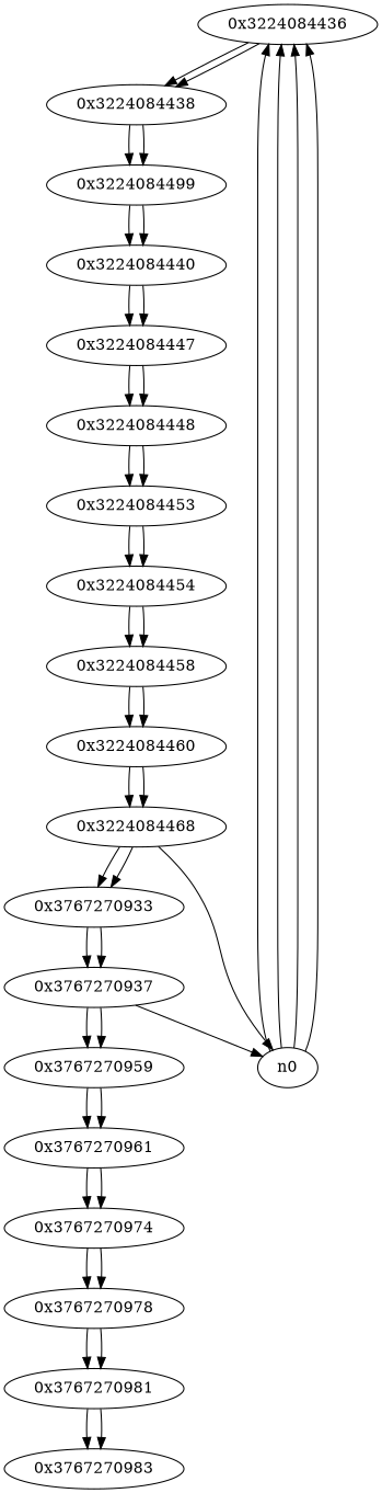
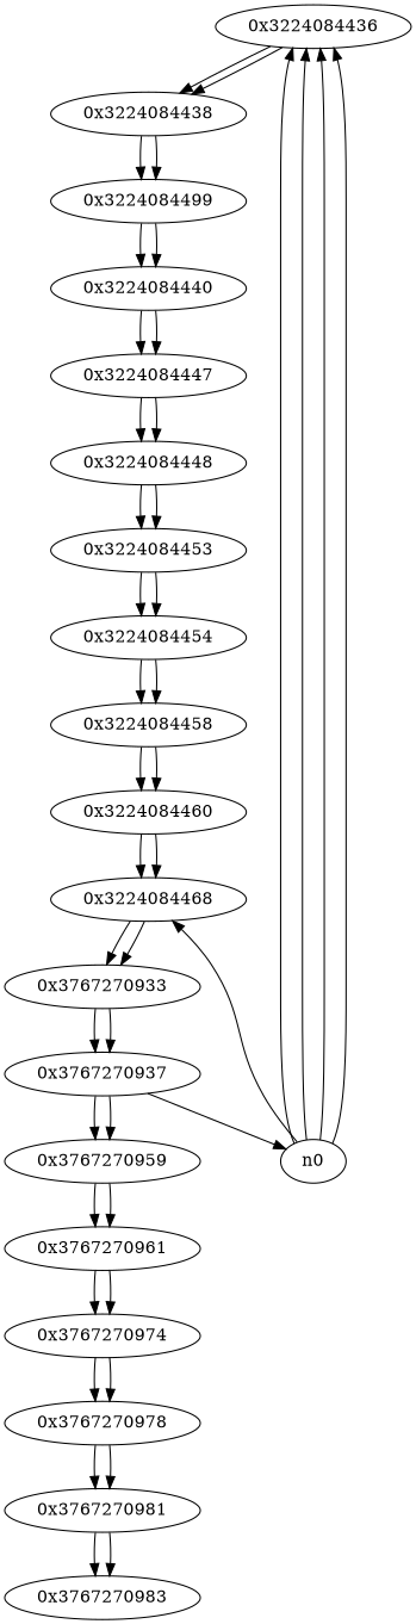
  digraph {
    n1 [label="0x3224084436"]
    n2 [label="0x3224084438"]
    n3 [label="0x3224084499"]
    n4 [label="0x3224084440"]
    n5 [label="0x3224084447"]
    n6 [label="0x3224084448"]
    n7 [label="0x3224084453"]
    n8 [label="0x3224084454"]
    n9 [label="0x3224084458"]
    n10 [label="0x3224084460"]
    n11 [label="0x3224084468"]
    n12 [label="0x3767270933"]
    n0
    n13 [label="0x3767270937"]
    n14 [label="0x3767270959"]
    n15 [label="0x3767270961"]
    n16 [label="0x3767270974"]
    n17 [label="0x3767270978"]
    n18 [label="0x3767270981"]
    n19 [label="0x3767270983"]
    n1 -> n2
    n1 -> n2
    n2 -> n3
    n2 -> n3
    n3 -> n4
    n3 -> n4
    n4 -> n5
    n4 -> n5
    n5 -> n6
    n5 -> n6
    n6 -> n7
    n6 -> n7
    n7 -> n8
    n7 -> n8
    n8 -> n9
    n8 -> n9
    n9 -> n10
    n9 -> n10
    n10 -> n11
    n10 -> n11
    n11 -> n12
    n11 -> n12
-   n11 -> n0
+   n0 -> n11
    n12 -> n13
    n12 -> n13
    n0 -> n1
    n0 -> n1
    n0 -> n1
    n0 -> n1
    n13 -> n0
    n13 -> n14
    n13 -> n14
    n14 -> n15
    n14 -> n15
    n15 -> n16
    n15 -> n16
    n16 -> n17
    n16 -> n17
    n17 -> n18
    n17 -> n18
    n18 -> n19
    n18 -> n19
  }
